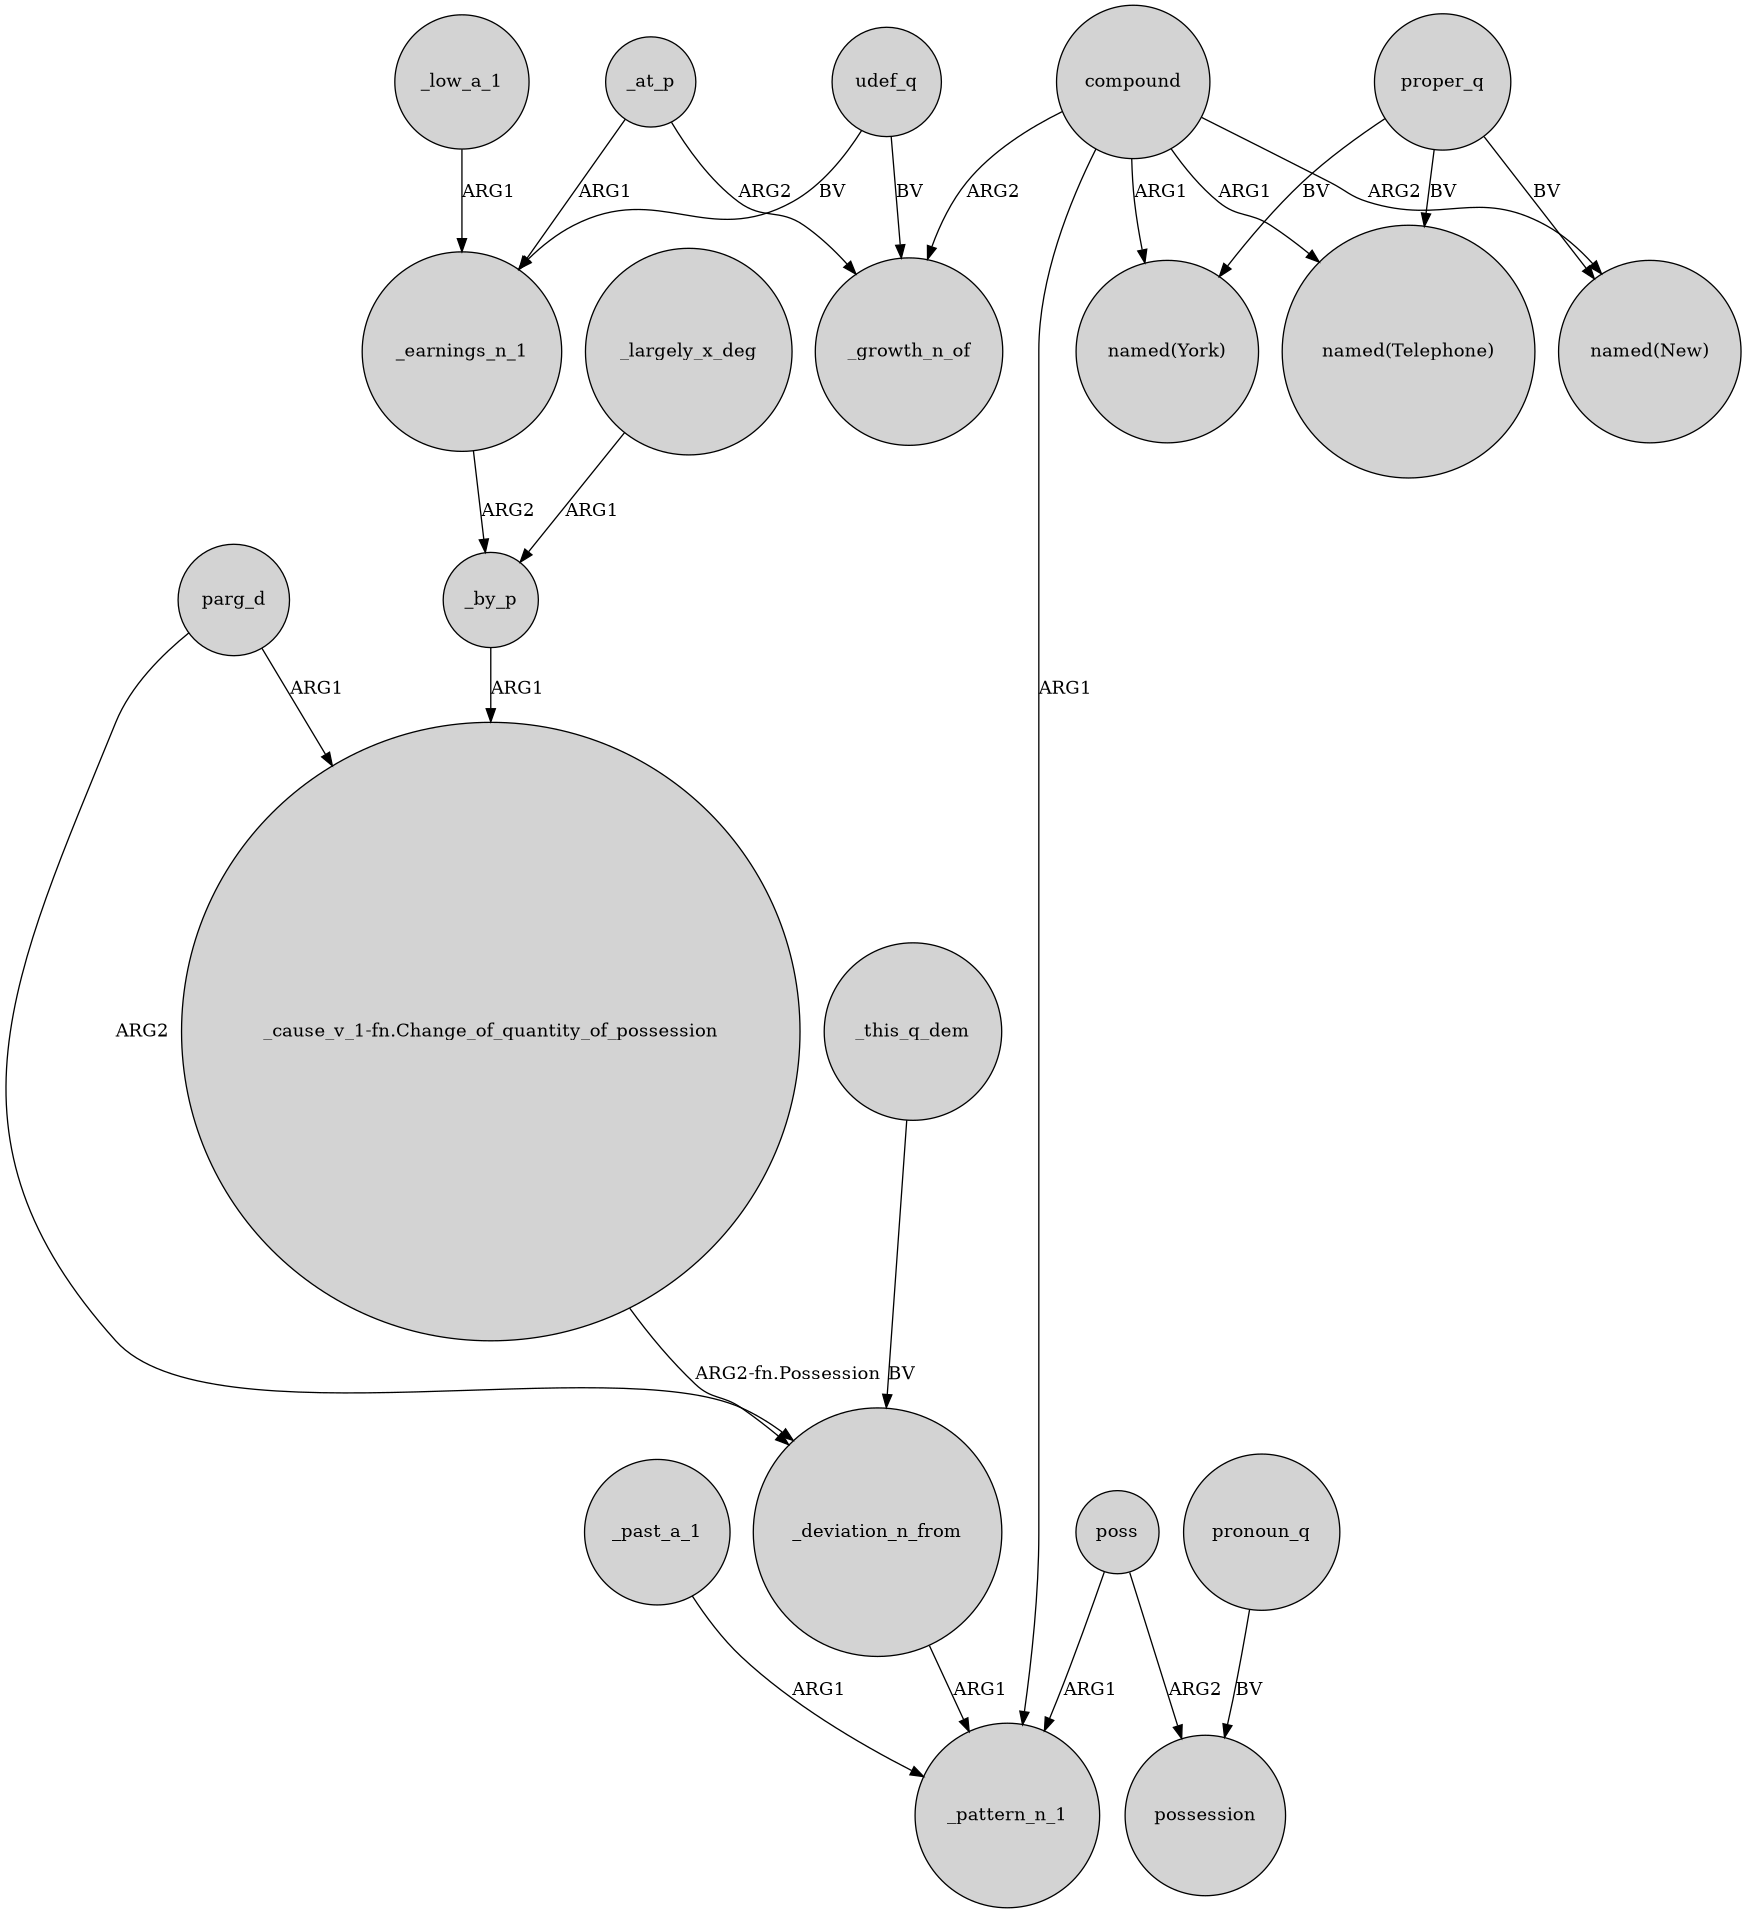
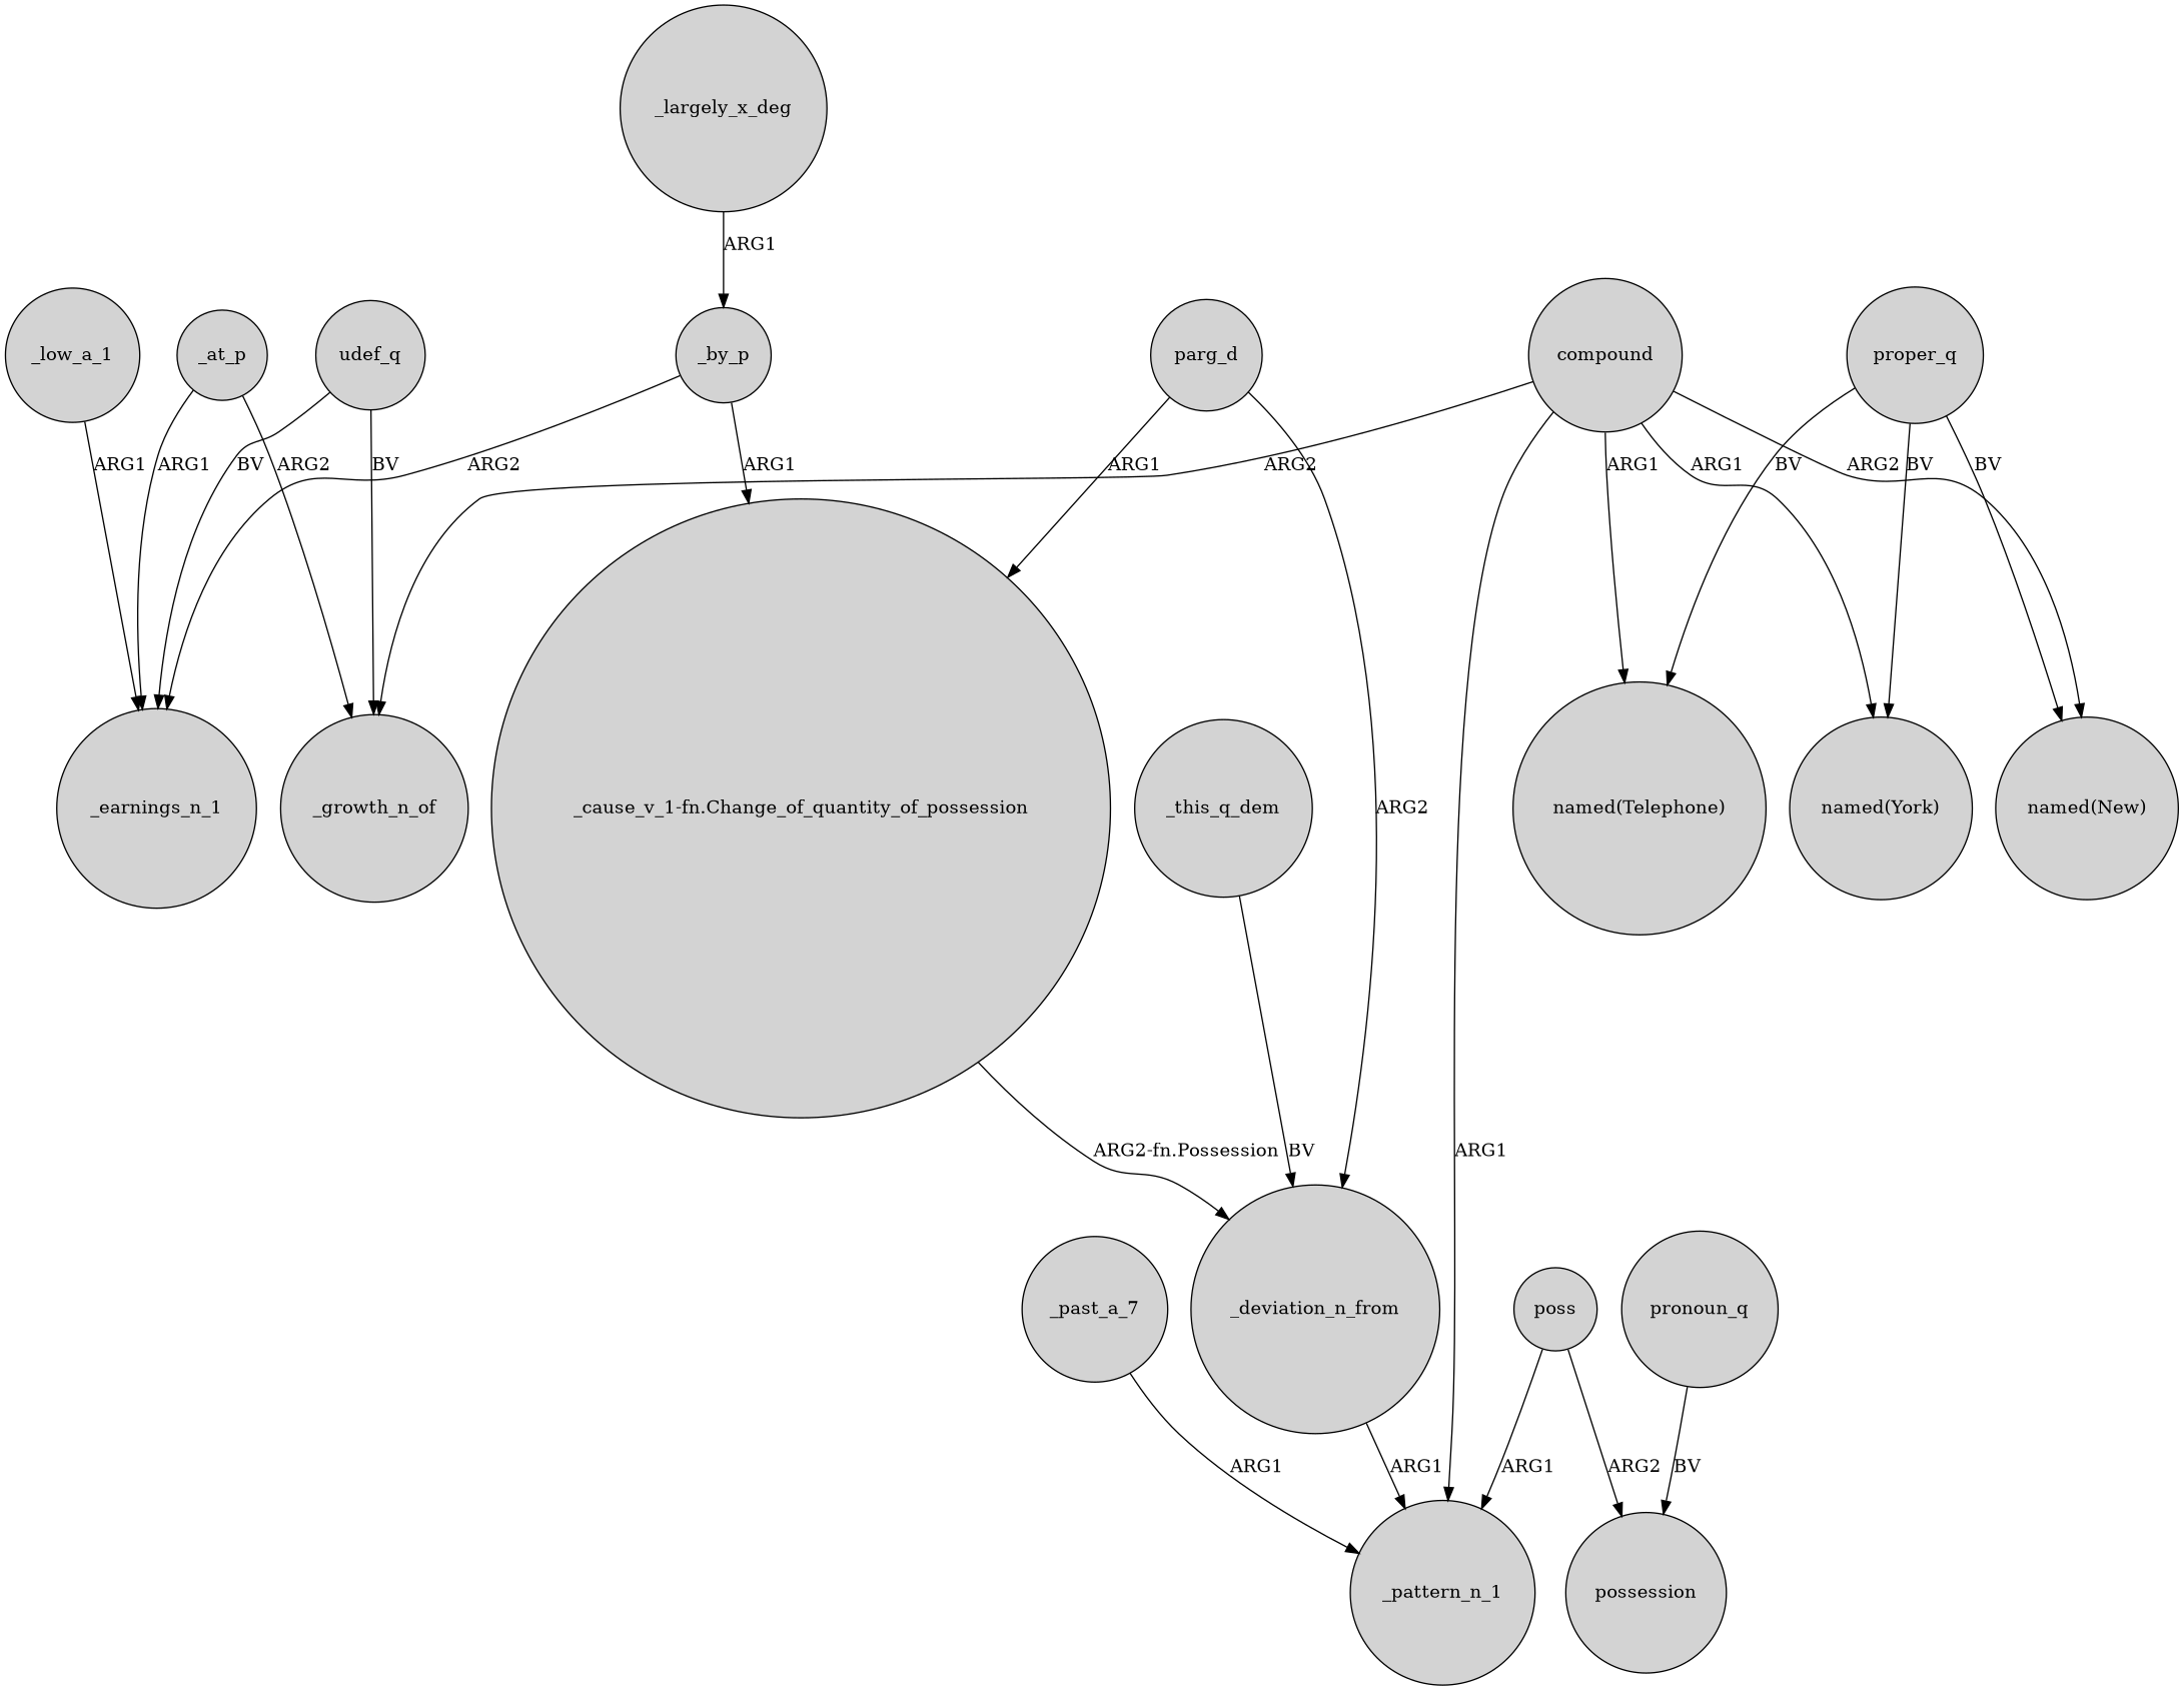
  digraph {
    node [shape=circle style=filled]
    _at_p
    _earnings_n_1
    _growth_n_of
    "_cause_v_1-fn.Change_of_quantity_of_possession"
    _deviation_n_from
    _pattern_n_1
    _low_a_1
    poss
    n9 [label=possession]
    compound
    "named(Telephone)"
    "named(New)"
    "named(York)"
    _this_q_dem
    proper_q
    _by_p
    parg_d
    pronoun_q
    udef_q
    _largely_x_deg
-   _past_a_1
+   _past_a_1 [label=_past_a_7]
    _at_p -> _earnings_n_1 [label=ARG1]
    _at_p -> _growth_n_of [label=ARG2]
    "_cause_v_1-fn.Change_of_quantity_of_possession" -> _deviation_n_from [label="ARG2-fn.Possession"]
    _deviation_n_from -> _pattern_n_1 [label=ARG1]
    _low_a_1 -> _earnings_n_1 [label=ARG1]
    poss -> _pattern_n_1 [label=ARG1]
    poss -> n9 [label=ARG2]
    compound -> _growth_n_of [label=ARG2]
    compound -> _pattern_n_1 [label=ARG1]
    compound -> "named(Telephone)" [label=ARG1]
    compound -> "named(New)" [label=ARG2]
    compound -> "named(York)" [label=ARG1]
    _this_q_dem -> _deviation_n_from [label=BV]
    proper_q -> "named(Telephone)" [label=BV]
    proper_q -> "named(New)" [label=BV]
    proper_q -> "named(York)" [label=BV]
-   _earnings_n_1 -> _by_p [label=ARG2]
+   _by_p -> _earnings_n_1 [label=ARG2]
    _by_p -> "_cause_v_1-fn.Change_of_quantity_of_possession" [label=ARG1]
    parg_d -> "_cause_v_1-fn.Change_of_quantity_of_possession" [label=ARG1]
    parg_d -> _deviation_n_from [label=ARG2]
    pronoun_q -> n9 [label=BV]
    udef_q -> _earnings_n_1 [label=BV]
    udef_q -> _growth_n_of [label=BV]
    _largely_x_deg -> _by_p [label=ARG1]
    _past_a_1 -> _pattern_n_1 [label=ARG1]
  }
